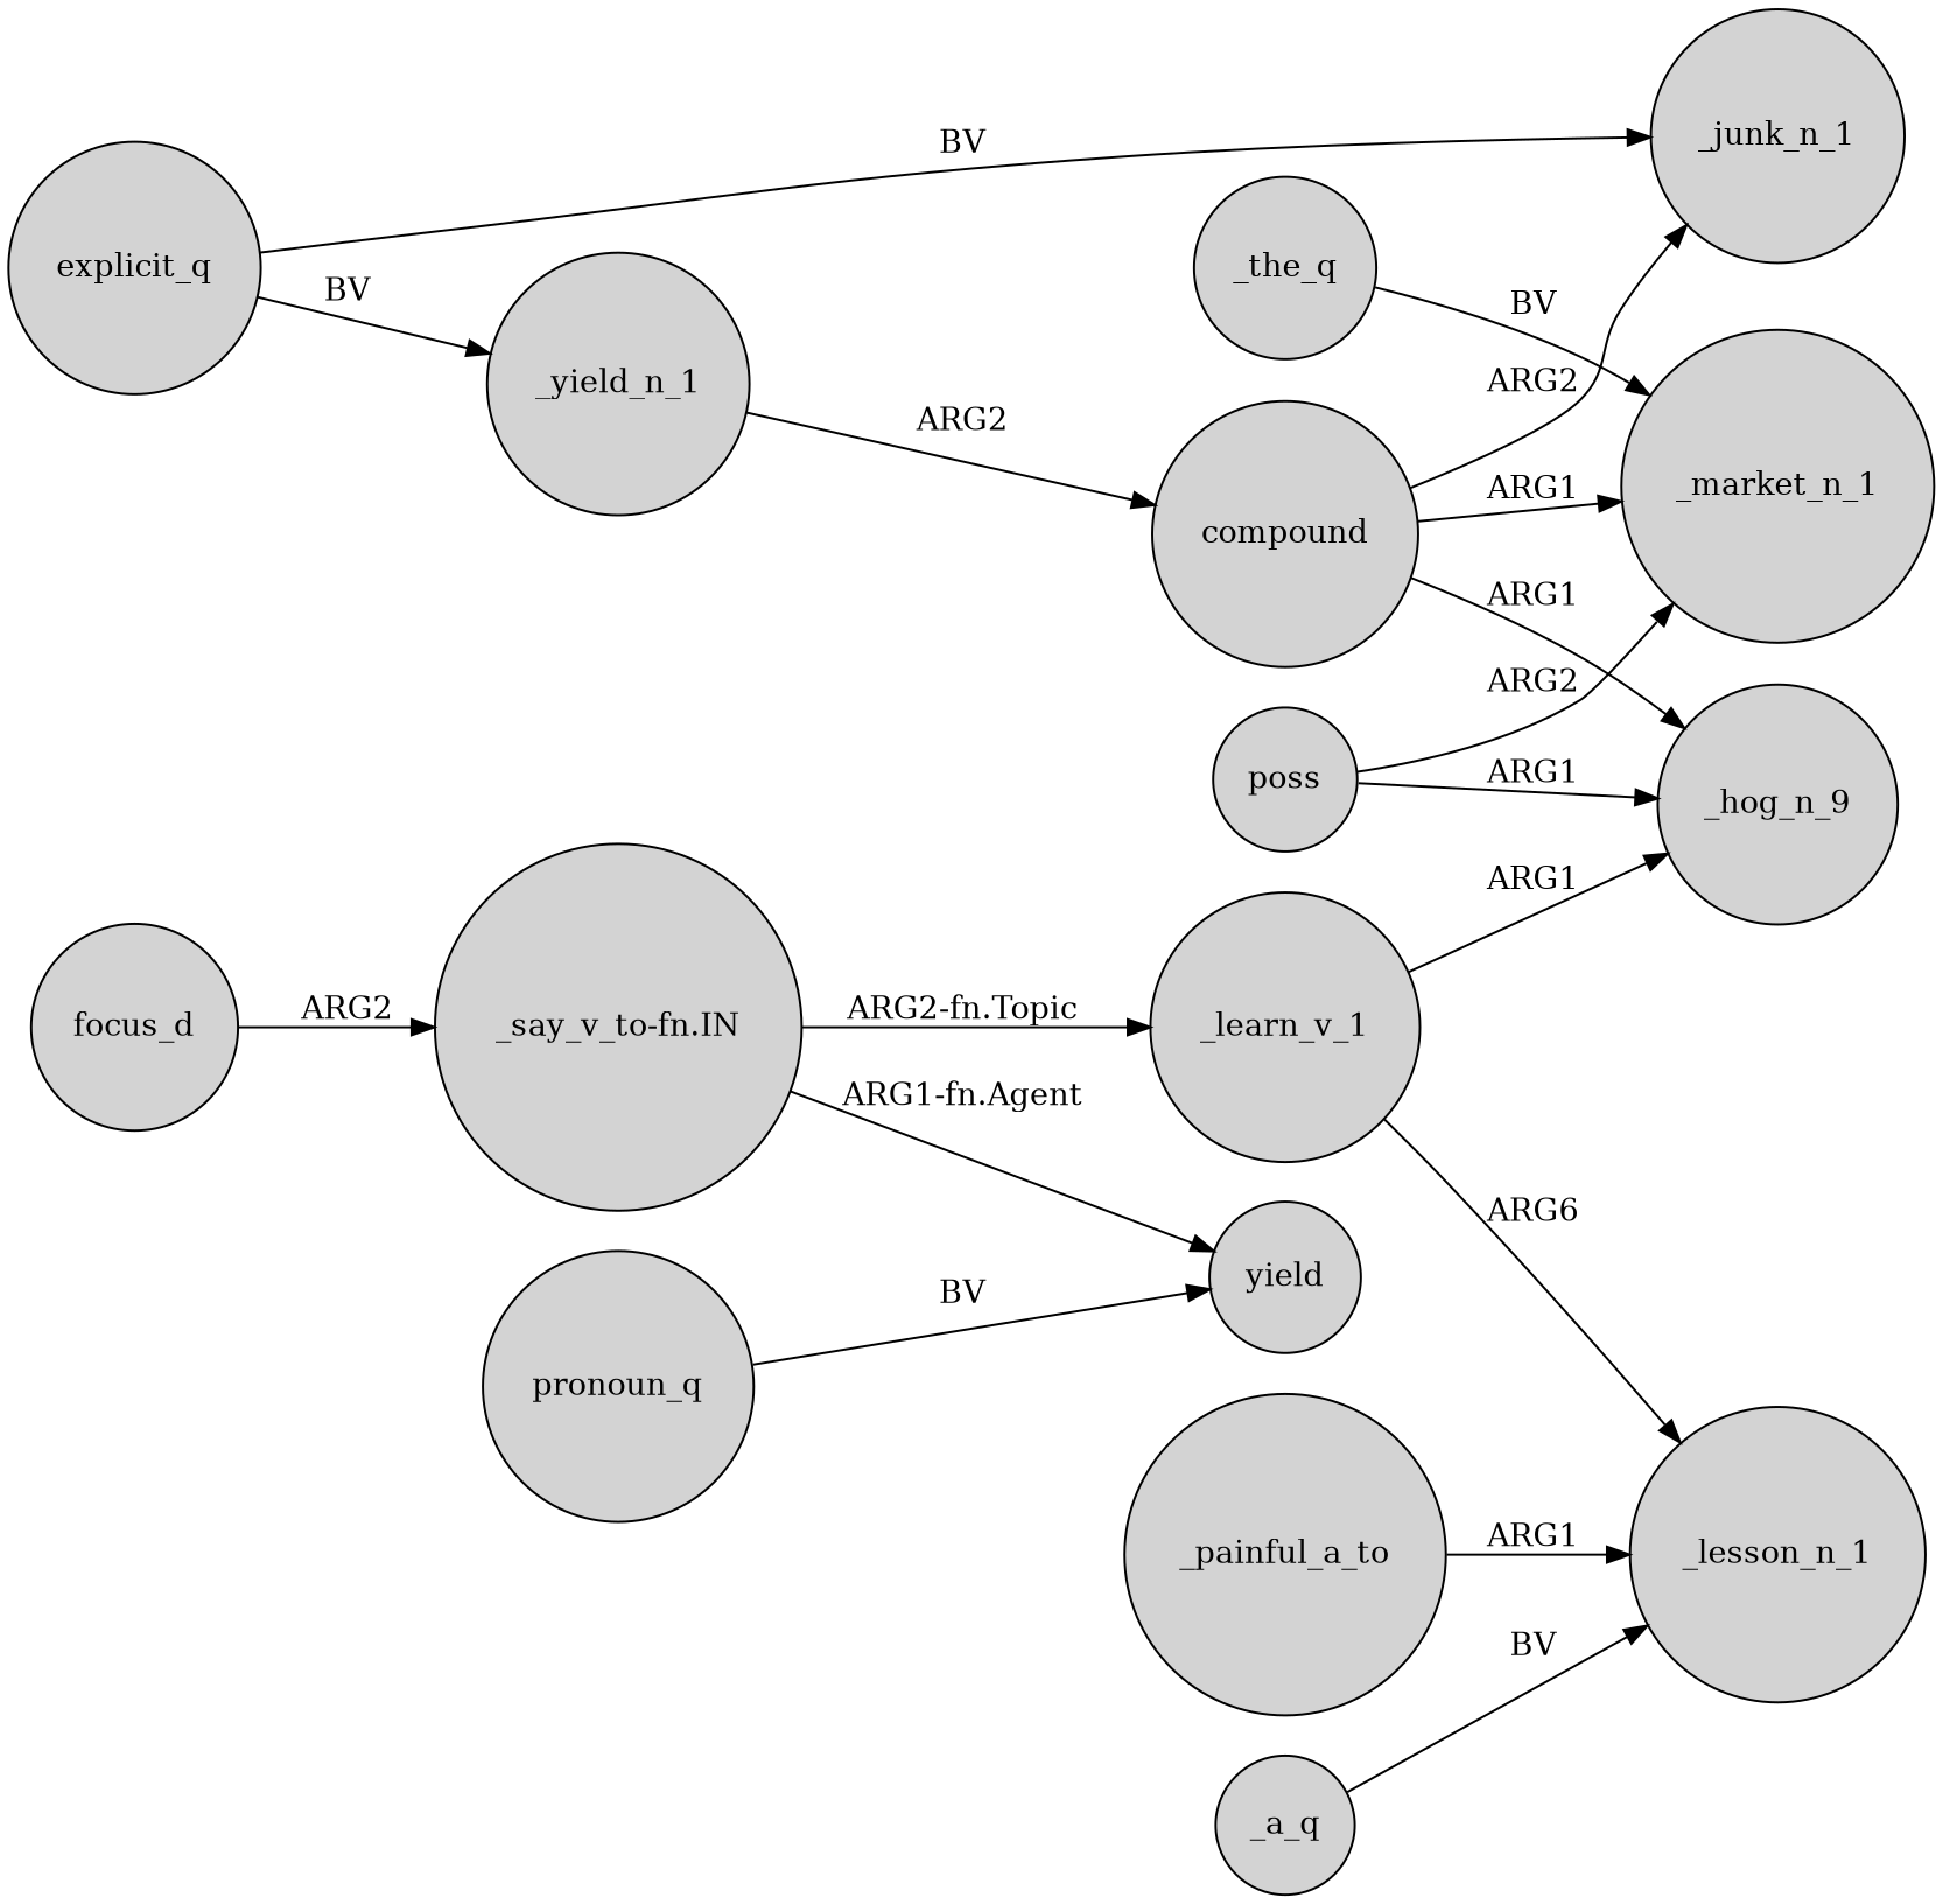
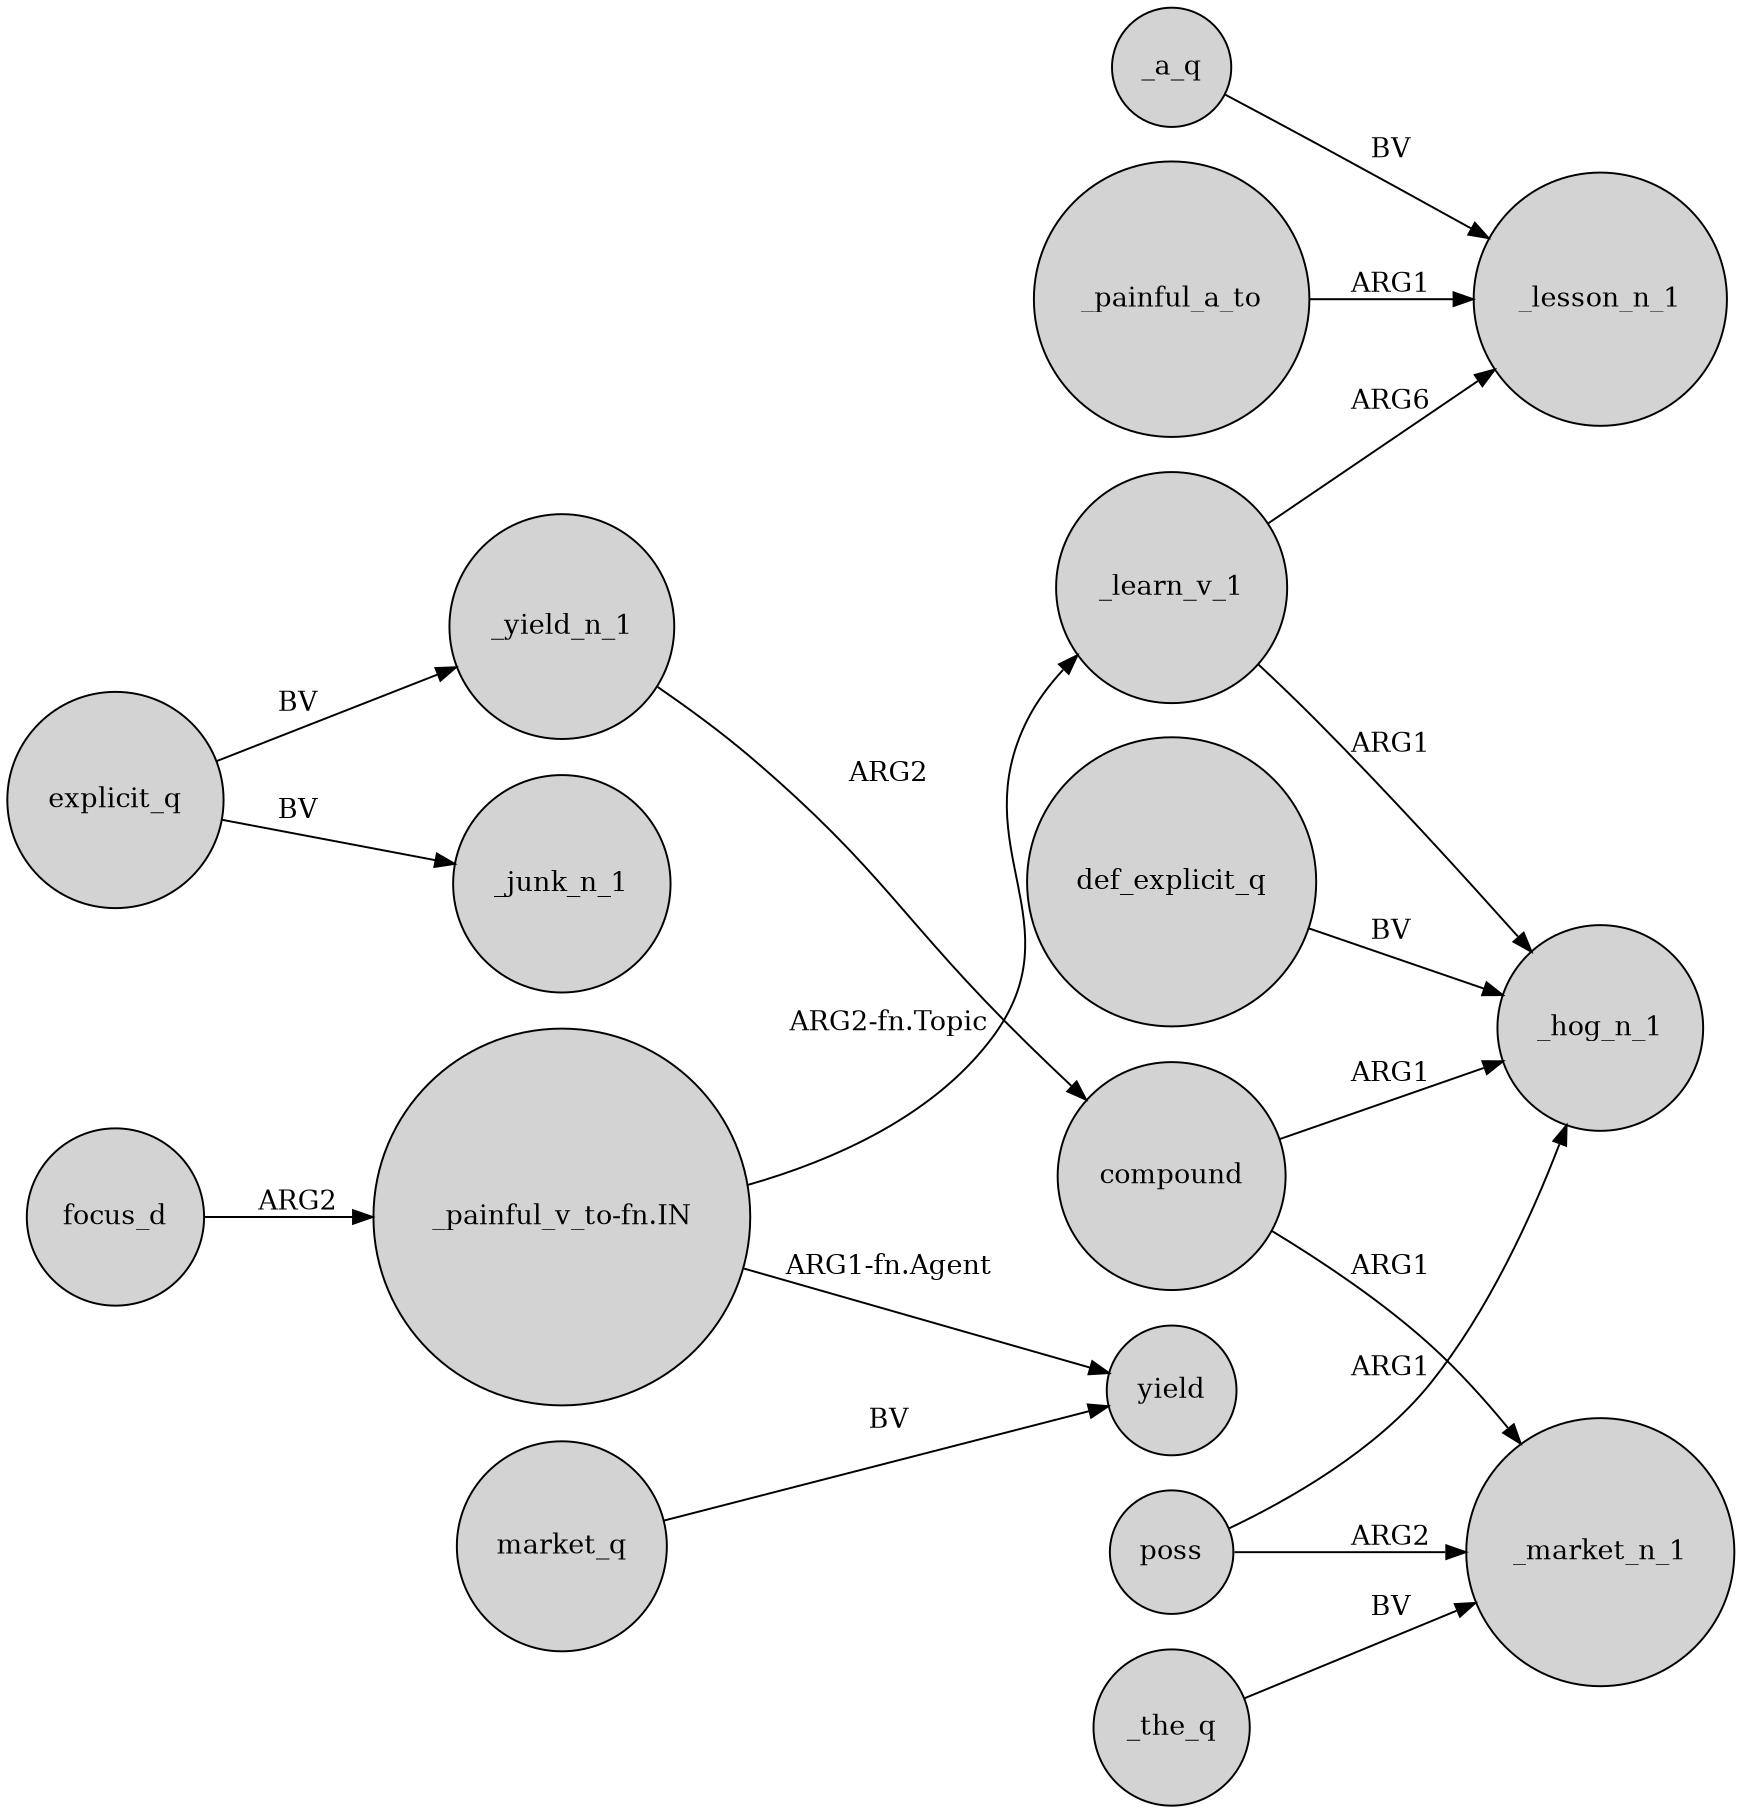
  digraph {
    rankdir=LR
    node [shape=circle style=filled]
    _painful_a_to
    _lesson_n_1
    _learn_v_1
-   _hog_n_1 [label=_hog_n_9]
+   _hog_n_1
    focus_d
-   "_say_v_to-fn.IN"
+   "_say_v_to-fn.IN" [label="_painful_v_to-fn.IN"]
    n7 [label=yield]
    compound
    _junk_n_1
    _market_n_1
    _yield_n_1
+   def_explicit_q
    n13 [label=explicit_q]
-   pronoun_q
+   pronoun_q [label=market_q]
    poss
    _the_q
    _a_q
    _painful_a_to -> _lesson_n_1 [label=ARG1]
    _learn_v_1 -> _lesson_n_1 [label=ARG6]
    _learn_v_1 -> _hog_n_1 [label=ARG1]
    focus_d -> "_say_v_to-fn.IN" [label=ARG2]
    "_say_v_to-fn.IN" -> _learn_v_1 [label="ARG2-fn.Topic"]
    "_say_v_to-fn.IN" -> n7 [label="ARG1-fn.Agent"]
    compound -> _hog_n_1 [label=ARG1]
-   compound -> _junk_n_1 [label=ARG2]
    compound -> _market_n_1 [label=ARG1]
    _yield_n_1 -> compound [label=ARG2]
+   def_explicit_q -> _hog_n_1 [label=BV]
    n13 -> _junk_n_1 [label=BV]
    n13 -> _yield_n_1 [label=BV]
    pronoun_q -> n7 [label=BV]
    poss -> _hog_n_1 [label=ARG1]
    poss -> _market_n_1 [label=ARG2]
    _the_q -> _market_n_1 [label=BV]
    _a_q -> _lesson_n_1 [label=BV]
  }
